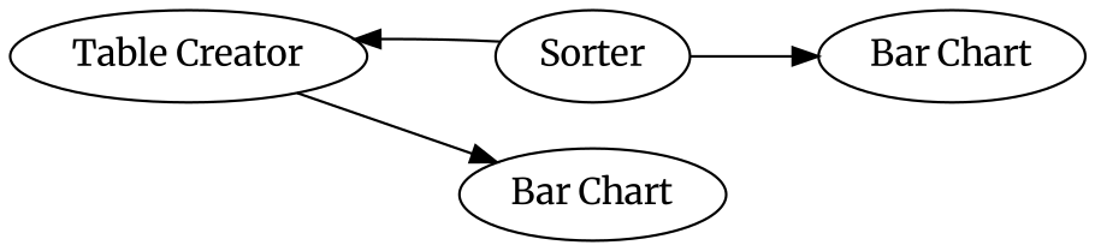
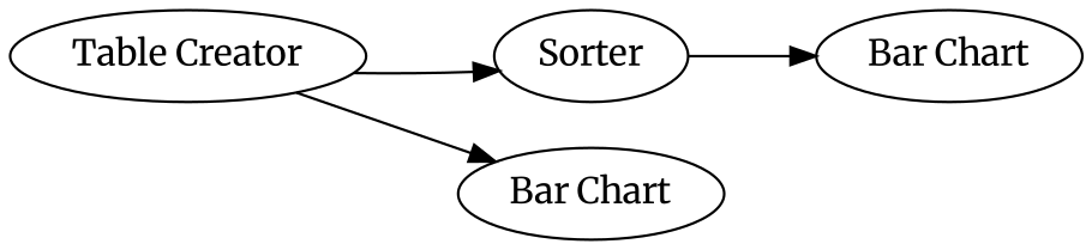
  digraph {
    rankdir=LR
    fontname=Merriweather
    node [fontname=Merriweather]
    edge [fontname=Merriweather]
    n1 [label="Table Creator"]
    n2 [label=Sorter]
    n3 [label="Bar Chart"]
    n4 [label="Bar Chart"]
-   n2 -> n1
+   n1 -> n2
    n1 -> n3
    n2 -> n4
  }
